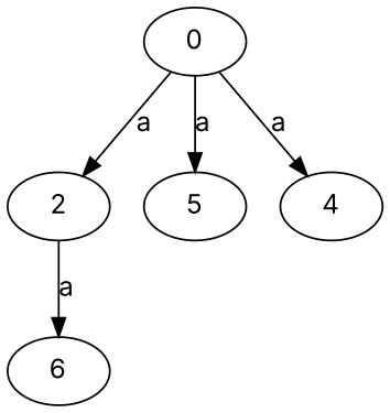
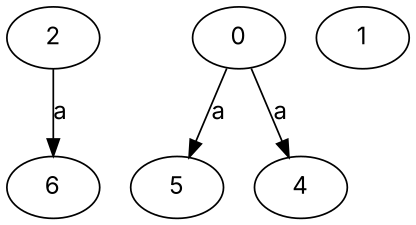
  strict digraph {
    fontname=Inter
    node [fontname=Inter]
    edge [fontname=Inter]
    2
    6
    0
    n4 [label=5]
    4
+   1
    2 -> 6 [label=a]
-   0 -> 2 [label=a]
    0 -> n4 [label=a]
    0 -> 4 [label=a]
  }
